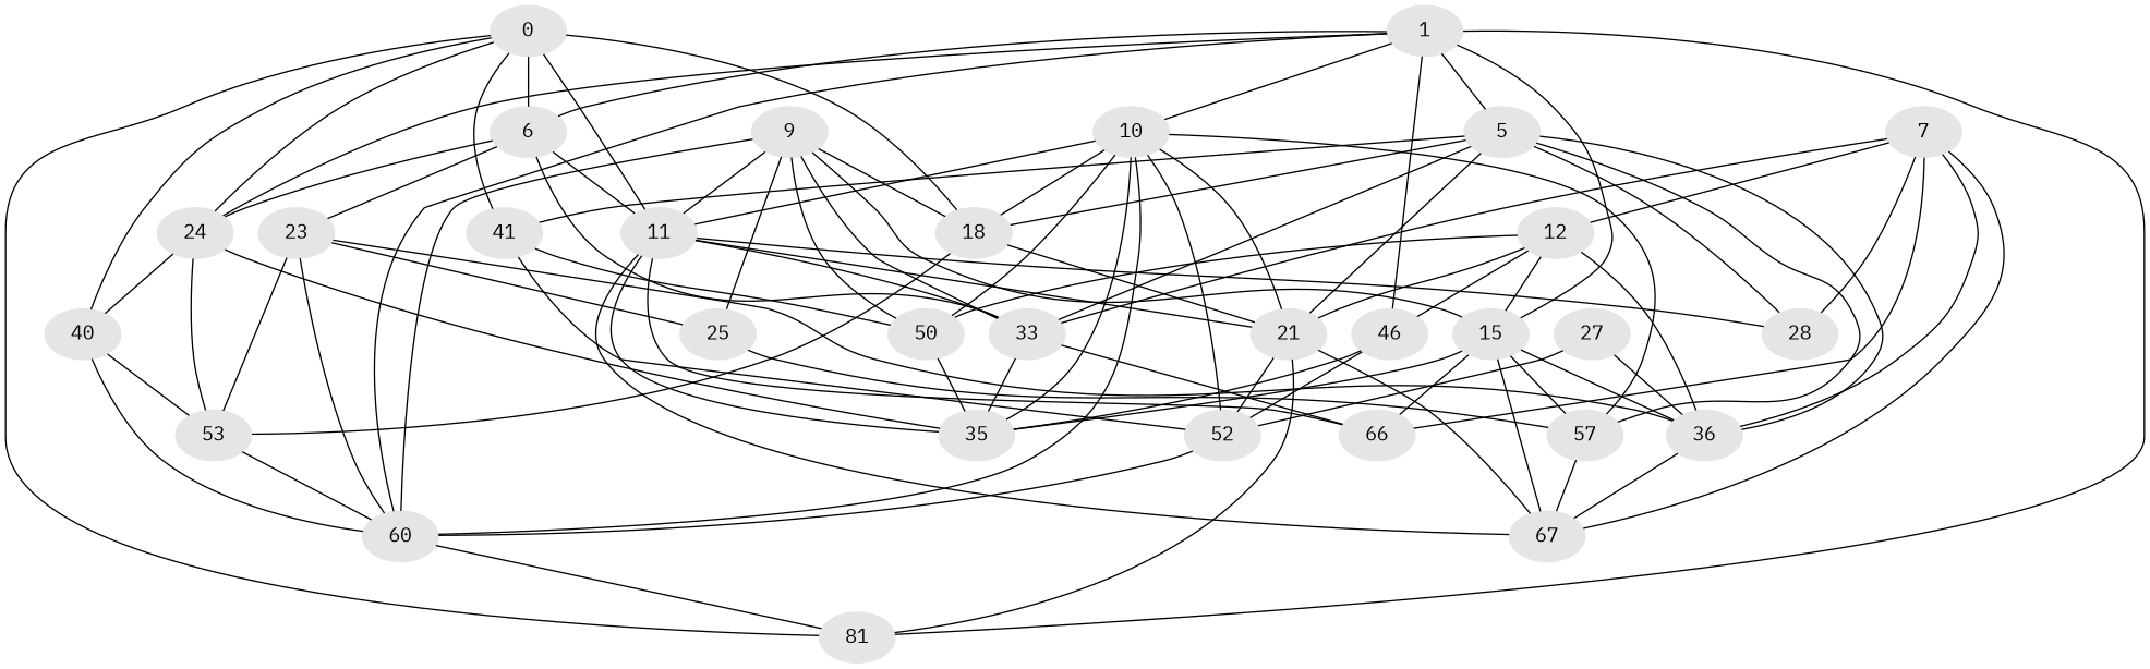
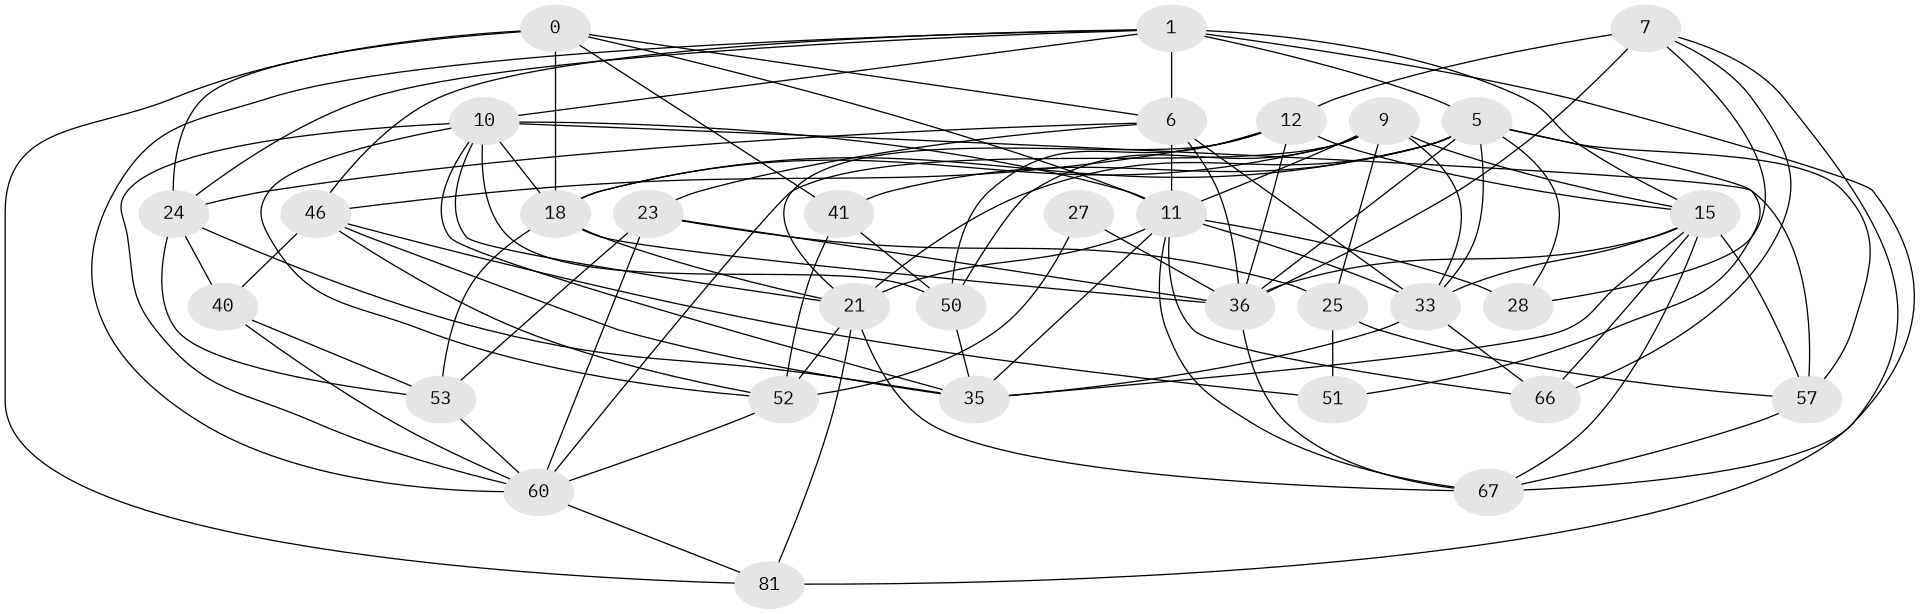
  graph {
    fontname="IBM Plex Mono"
    node [color=gray90 fontname="IBM Plex Mono" style=filled]
    edge [fontname="IBM Plex Mono"]
    1 [super="+19+2"]
    5 [super="+58+13+48"]
    6 [super="+20+22"]
    10 [super="+70+59"]
    15 [super="+32+75+26+74"]
    n6 [label=46 super="+30"]
    24 [super="+34"]
    60 [super="+76+65"]
    n9 [label=81]
    18 [super="+45+37"]
    41
    21 [super="+31+44"]
    28
    33 [super="+61+63"]
    36 [super="+78+43"]
+   51
    57
    11 [super="+55+38"]
    23 [super="+62+29"]
    50
    35 [super="+39"]
    52 [super="+54"]
    66
    67 [super="+72"]
    40
    53 [super="+71"]
    27
    n28 [label=0 super="+42+4"]
    25
    7 [super="+8"]
    12 [super="+17+14+79"]
    9 [super="+56+47"]
    1 -- 5
    1 -- 6
    1 -- 10
    1 -- 15 [weight=2]
    1 -- n6
    1 -- 24
    1 -- 60
    1 -- n9
    5 -- 18 [weight=2]
    5 -- 41
    5 -- 21
    5 -- 28
    5 -- 33
    5 -- 36
+   5 -- 51
    5 -- 57
    6 -- 24
    6 -- 33 [weight=2]
+   6 -- 36
    6 -- 11
    6 -- 23
    10 -- 60
    10 -- 18
    10 -- 21
    10 -- 57
    10 -- 11 [weight=2]
    10 -- 50
    10 -- 35
    10 -- 52
-   7 -- 33
+   15 -- 33
    15 -- 36
    15 -- 57
    15 -- 35
    15 -- 66
    15 -- 67
+   n6 -- 51
    n6 -- 35
    n6 -- 52
-   n28 -- 40
+   n6 -- 40
    24 -- 35
    24 -- 40
    24 -- 53
    60 -- n9
    18 -- 21
+   18 -- 36
    18 -- 53
    41 -- 50
    41 -- 52
    21 -- n9
    21 -- 52
    21 -- 67
    33 -- 35
    33 -- 66
    36 -- 67
    57 -- 67
    11 -- 21
    11 -- 28
    11 -- 33
    11 -- 35
    11 -- 66
    11 -- 67
    23 -- 60
    23 -- 36
    23 -- 53 [weight=2]
    23 -- 25
    50 -- 35 [weight=2]
    52 -- 60
    40 -- 60
    40 -- 53
    53 -- 60
    27 -- 36
    27 -- 52
    n28 -- 6
    n28 -- 24
    n28 -- n9
    n28 -- 18 [weight=3]
    n28 -- 41
    n28 -- 11
+   25 -- 51
    25 -- 57
    7 -- 28
    7 -- 36
    7 -- 66
    7 -- 67
    7 -- 12 [weight=3]
    12 -- 15 [weight=3]
    12 -- n6
    12 -- 21
    12 -- 36 [weight=2]
    12 -- 50
    9 -- 15
    9 -- 60
    9 -- 18
    9 -- 33
    9 -- 11
    9 -- 50
    9 -- 25
  }
